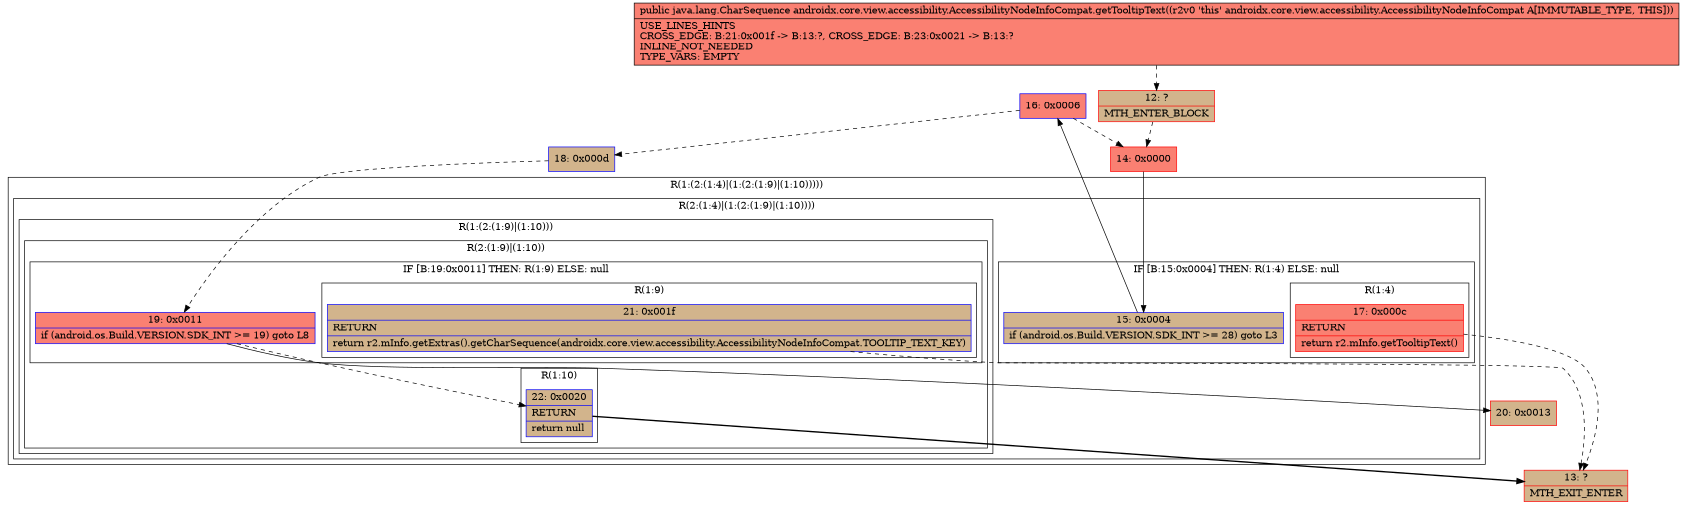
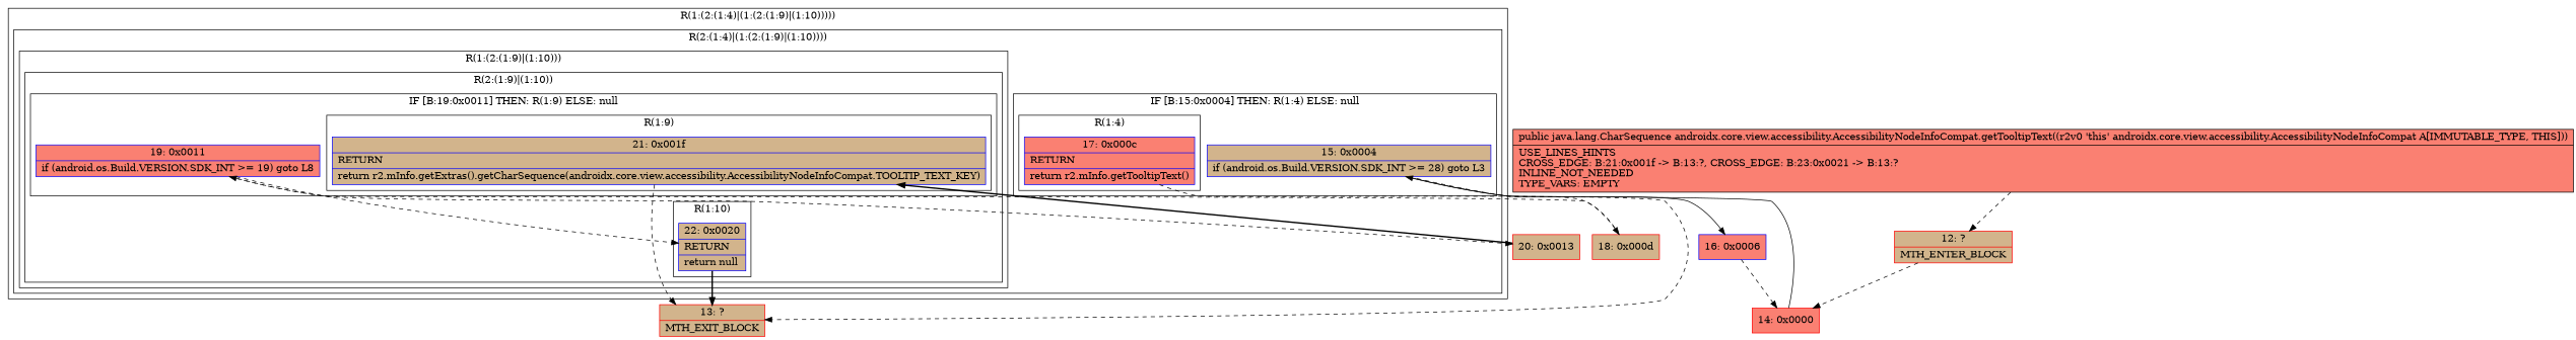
  digraph {
    node [color=blue fillcolor=tan shape=record style=filled]
    edge [style=dashed]
-   n1 [color=red fillcolor=salmon label="{17\:\ 0x000c|RETURN\l|return r2.mInfo.getTooltipText()\l}"]
+   n1 [fillcolor=salmon label="{17\:\ 0x000c|RETURN\l|return r2.mInfo.getTooltipText()\l}"]
    n2 [label="{15\:\ 0x0004|if (android.os.Build.VERSION.SDK_INT \>= 28) goto L3\l}"]
    n3 [label="{21\:\ 0x001f|RETURN\l|return r2.mInfo.getExtras().getCharSequence(androidx.core.view.accessibility.AccessibilityNodeInfoCompat.TOOLTIP_TEXT_KEY)\l}"]
    n4 [fillcolor=salmon label="{19\:\ 0x0011|if (android.os.Build.VERSION.SDK_INT \>= 19) goto L8\l}"]
    n5 [label="{22\:\ 0x0020|RETURN\l|return null\l}"]
-   n6 [color=red label="{13\:\ ?|MTH_EXIT_ENTER\l}"]
+   n6 [color=red label="{13\:\ ?|MTH_EXIT_BLOCK\l}"]
    n7 [fillcolor=salmon label="{16\:\ 0x0006}"]
-   n8 [label="{18\:\ 0x000d}"]
+   n8 [color=red label="{18\:\ 0x000d}"]
    n9 [color=red label="{20\:\ 0x0013}"]
    n10 [color=red fillcolor=salmon label="{14\:\ 0x0000}"]
    n11 [color=red label="{12\:\ ?|MTH_ENTER_BLOCK\l}"]
    n12 [fillcolor=salmon label="{public java.lang.CharSequence androidx.core.view.accessibility.AccessibilityNodeInfoCompat.getTooltipText((r2v0 'this' androidx.core.view.accessibility.AccessibilityNodeInfoCompat A[IMMUTABLE_TYPE, THIS]))  | USE_LINES_HINTS\lCROSS_EDGE: B:21:0x001f \-\> B:13:?, CROSS_EDGE: B:23:0x0021 \-\> B:13:?\lINLINE_NOT_NEEDED\lTYPE_VARS: EMPTY\l}" color=""]
    subgraph cluster_1 {
      label="R(1:(2:(1:4)|(1:(2:(1:9)|(1:10)))))"
      subgraph cluster_2 {
        label="R(2:(1:4)|(1:(2:(1:9)|(1:10))))"
        subgraph cluster_3 {
          label="IF [B:15:0x0004] THEN: R(1:4) ELSE: null"
          n2
          subgraph cluster_4 {
            label="R(1:4)"
            n1
          }
        }
        subgraph cluster_5 {
          label="R(1:(2:(1:9)|(1:10)))"
          subgraph cluster_6 {
            label="R(2:(1:9)|(1:10))"
            subgraph cluster_7 {
              label="IF [B:19:0x0011] THEN: R(1:9) ELSE: null"
              n4
              subgraph cluster_8 {
                label="R(1:9)"
                n3
              }
            }
            subgraph cluster_9 {
              label="R(1:10)"
              n5
            }
          }
        }
      }
    }
    n1 -> n6
    n2 -> n7 [style=solid]
-   n7 -> n8
+   n2 -> n8
    n3 -> n6
    n4 -> n5
-   n4 -> n9 [style=solid]
+   n4 -> n9
    n5 -> n6 [style=bold]
    n7 -> n10
    n8 -> n4
+   n9 -> n3 [style=bold]
    n10 -> n2 [style=solid]
    n11 -> n10
    n12 -> n11
  }
